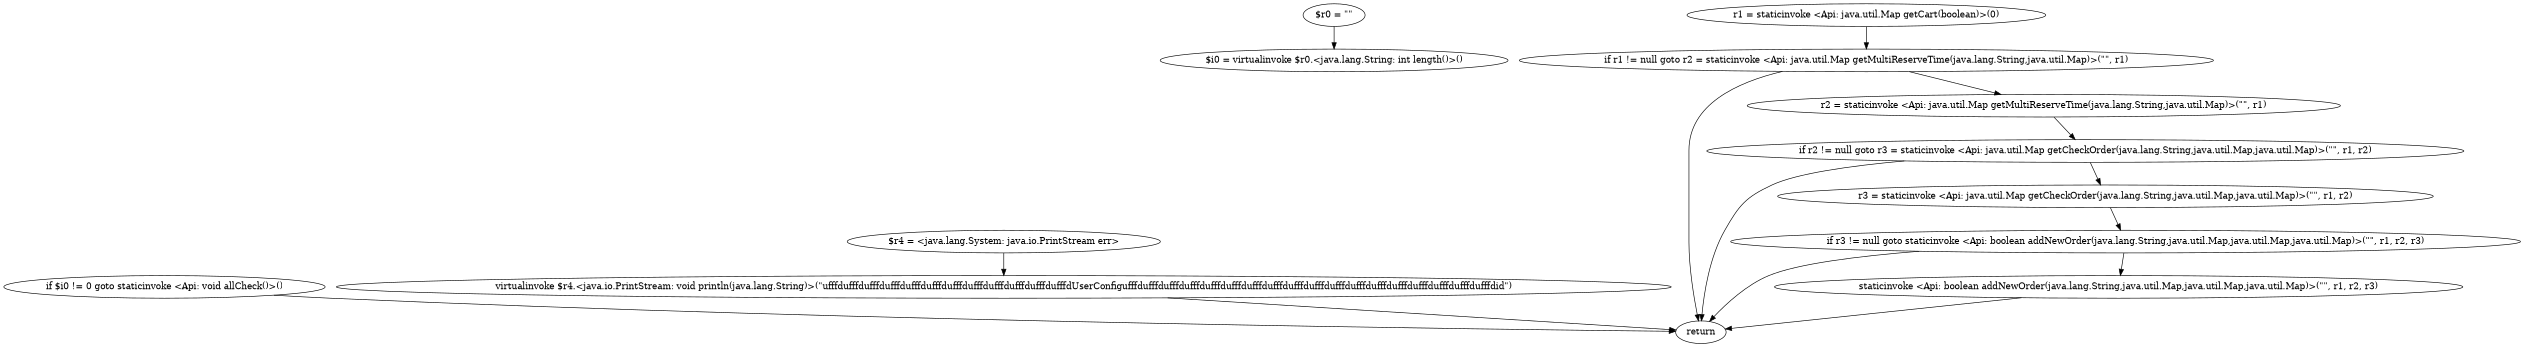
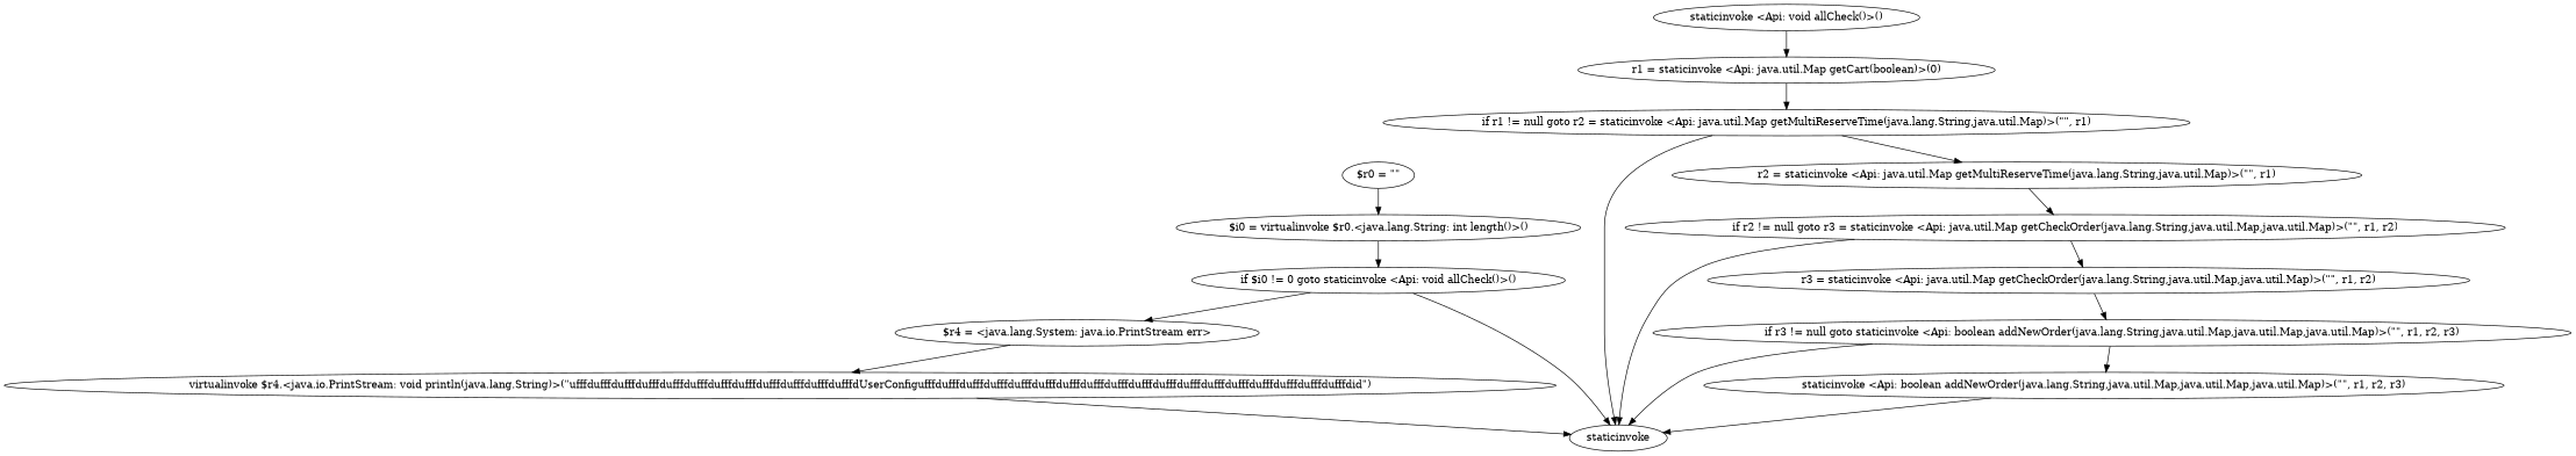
  digraph {
    "$r0 = \"\""
    "$i0 = virtualinvoke $r0.<java.lang.String: int length()>()"
    "if $i0 != 0 goto staticinvoke <Api: void allCheck()>()"
    "$r4 = <java.lang.System: java.io.PrintStream err>"
-   return
+   return [label=staticinvoke]
    "virtualinvoke $r4.<java.io.PrintStream: void println(java.lang.String)>(\"\ufffd\ufffd\ufffd\ufffd\ufffd\ufffd\ufffd\ufffd\ufffd\ufffd\ufffd\ufffdUserConfig\ufffd\ufffd\ufffd\ufffd\ufffd\ufffd\ufffd\ufffd\ufffd\ufffd\ufffd\ufffd\ufffd\ufffd\ufffd\ufffd\ufffd\ufffdid\")"
+   "staticinvoke <Api: void allCheck()>()"
    "r1 = staticinvoke <Api: java.util.Map getCart(boolean)>(0)"
    "if r1 != null goto r2 = staticinvoke <Api: java.util.Map getMultiReserveTime(java.lang.String,java.util.Map)>(\"\", r1)"
    "r2 = staticinvoke <Api: java.util.Map getMultiReserveTime(java.lang.String,java.util.Map)>(\"\", r1)"
    "if r2 != null goto r3 = staticinvoke <Api: java.util.Map getCheckOrder(java.lang.String,java.util.Map,java.util.Map)>(\"\", r1, r2)"
    "r3 = staticinvoke <Api: java.util.Map getCheckOrder(java.lang.String,java.util.Map,java.util.Map)>(\"\", r1, r2)"
    "if r3 != null goto staticinvoke <Api: boolean addNewOrder(java.lang.String,java.util.Map,java.util.Map,java.util.Map)>(\"\", r1, r2, r3)"
    "staticinvoke <Api: boolean addNewOrder(java.lang.String,java.util.Map,java.util.Map,java.util.Map)>(\"\", r1, r2, r3)"
    "$r0 = \"\"" -> "$i0 = virtualinvoke $r0.<java.lang.String: int length()>()"
+   "$i0 = virtualinvoke $r0.<java.lang.String: int length()>()" -> "if $i0 != 0 goto staticinvoke <Api: void allCheck()>()"
+   "if $i0 != 0 goto staticinvoke <Api: void allCheck()>()" -> "$r4 = <java.lang.System: java.io.PrintStream err>"
    "if $i0 != 0 goto staticinvoke <Api: void allCheck()>()" -> return
    "$r4 = <java.lang.System: java.io.PrintStream err>" -> "virtualinvoke $r4.<java.io.PrintStream: void println(java.lang.String)>(\"\ufffd\ufffd\ufffd\ufffd\ufffd\ufffd\ufffd\ufffd\ufffd\ufffd\ufffd\ufffdUserConfig\ufffd\ufffd\ufffd\ufffd\ufffd\ufffd\ufffd\ufffd\ufffd\ufffd\ufffd\ufffd\ufffd\ufffd\ufffd\ufffd\ufffd\ufffdid\")"
    "virtualinvoke $r4.<java.io.PrintStream: void println(java.lang.String)>(\"\ufffd\ufffd\ufffd\ufffd\ufffd\ufffd\ufffd\ufffd\ufffd\ufffd\ufffd\ufffdUserConfig\ufffd\ufffd\ufffd\ufffd\ufffd\ufffd\ufffd\ufffd\ufffd\ufffd\ufffd\ufffd\ufffd\ufffd\ufffd\ufffd\ufffd\ufffdid\")" -> return
+   "staticinvoke <Api: void allCheck()>()" -> "r1 = staticinvoke <Api: java.util.Map getCart(boolean)>(0)"
    "r1 = staticinvoke <Api: java.util.Map getCart(boolean)>(0)" -> "if r1 != null goto r2 = staticinvoke <Api: java.util.Map getMultiReserveTime(java.lang.String,java.util.Map)>(\"\", r1)"
    "if r1 != null goto r2 = staticinvoke <Api: java.util.Map getMultiReserveTime(java.lang.String,java.util.Map)>(\"\", r1)" -> return
    "if r1 != null goto r2 = staticinvoke <Api: java.util.Map getMultiReserveTime(java.lang.String,java.util.Map)>(\"\", r1)" -> "r2 = staticinvoke <Api: java.util.Map getMultiReserveTime(java.lang.String,java.util.Map)>(\"\", r1)"
    "r2 = staticinvoke <Api: java.util.Map getMultiReserveTime(java.lang.String,java.util.Map)>(\"\", r1)" -> "if r2 != null goto r3 = staticinvoke <Api: java.util.Map getCheckOrder(java.lang.String,java.util.Map,java.util.Map)>(\"\", r1, r2)"
    "if r2 != null goto r3 = staticinvoke <Api: java.util.Map getCheckOrder(java.lang.String,java.util.Map,java.util.Map)>(\"\", r1, r2)" -> return
    "if r2 != null goto r3 = staticinvoke <Api: java.util.Map getCheckOrder(java.lang.String,java.util.Map,java.util.Map)>(\"\", r1, r2)" -> "r3 = staticinvoke <Api: java.util.Map getCheckOrder(java.lang.String,java.util.Map,java.util.Map)>(\"\", r1, r2)"
    "r3 = staticinvoke <Api: java.util.Map getCheckOrder(java.lang.String,java.util.Map,java.util.Map)>(\"\", r1, r2)" -> "if r3 != null goto staticinvoke <Api: boolean addNewOrder(java.lang.String,java.util.Map,java.util.Map,java.util.Map)>(\"\", r1, r2, r3)"
    "if r3 != null goto staticinvoke <Api: boolean addNewOrder(java.lang.String,java.util.Map,java.util.Map,java.util.Map)>(\"\", r1, r2, r3)" -> return
    "if r3 != null goto staticinvoke <Api: boolean addNewOrder(java.lang.String,java.util.Map,java.util.Map,java.util.Map)>(\"\", r1, r2, r3)" -> "staticinvoke <Api: boolean addNewOrder(java.lang.String,java.util.Map,java.util.Map,java.util.Map)>(\"\", r1, r2, r3)"
    "staticinvoke <Api: boolean addNewOrder(java.lang.String,java.util.Map,java.util.Map,java.util.Map)>(\"\", r1, r2, r3)" -> return
  }
